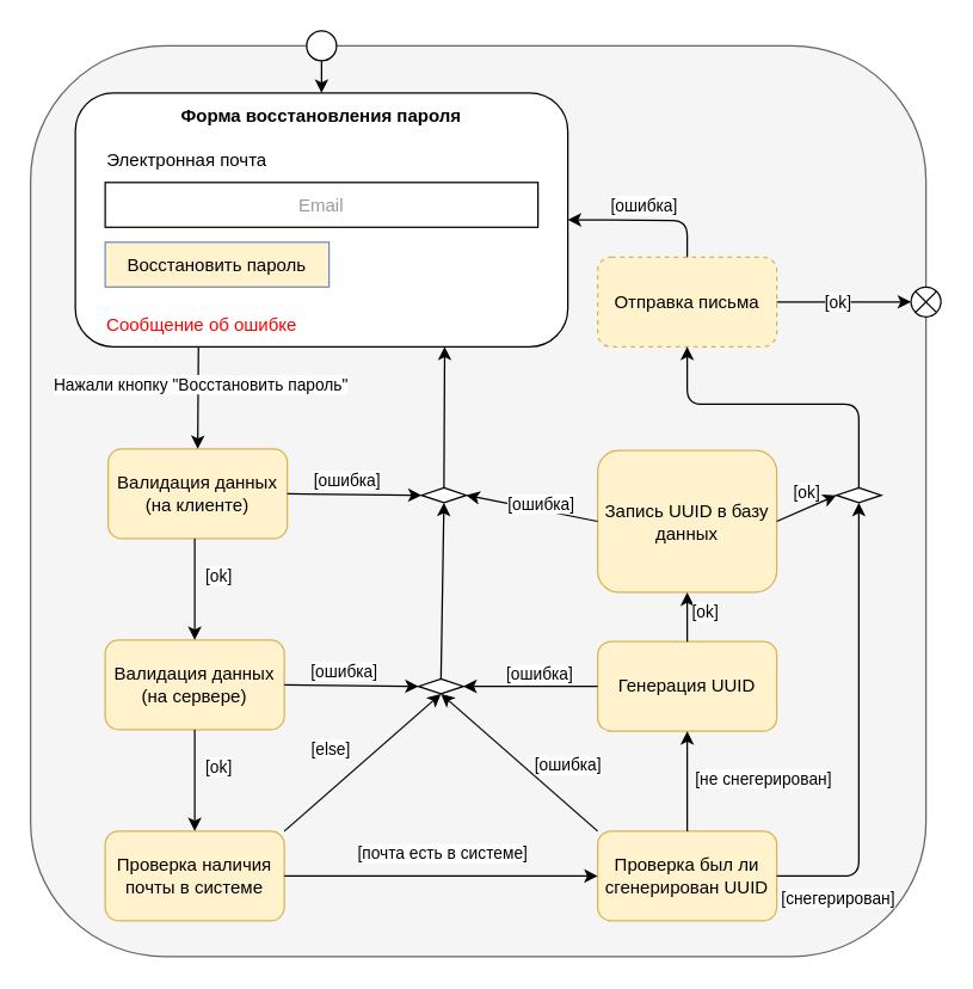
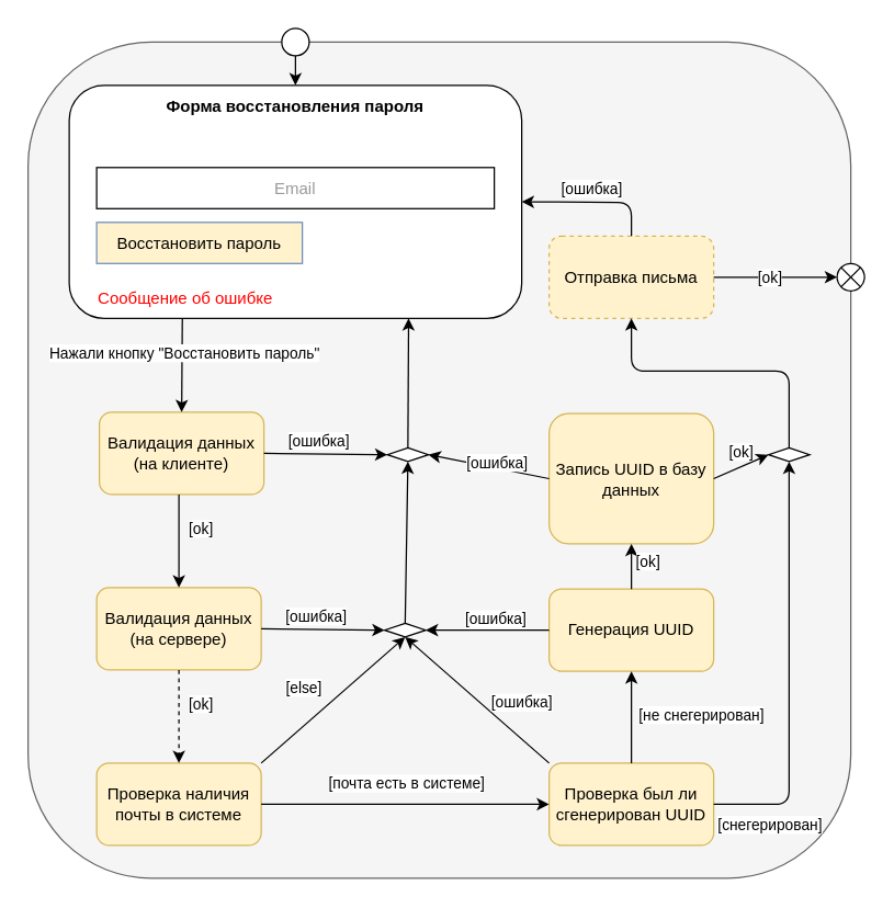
  <mxCell id="0" />
  <mxCell id="1" parent="0" />
  <mxCell id="2" value="" style="rounded=1;whiteSpace=wrap;html=1;fillColor=#f5f5f5;fontColor=#333333;strokeColor=#666666;" parent="1" vertex="1"><mxGeometry x="20" y="30" width="600" height="610" as="geometry" /></mxCell>
  <mxCell id="3" value="" style="rounded=1;whiteSpace=wrap;html=1;" parent="1" vertex="1"><mxGeometry x="50" y="61.53" width="330" height="170" as="geometry" /></mxCell>
  <mxCell id="4" value="&lt;b&gt;Форма восстановления пароля&lt;/b&gt;" style="text;html=1;strokeColor=none;fillColor=none;align=center;verticalAlign=middle;whiteSpace=wrap;rounded=0;" parent="1" vertex="1"><mxGeometry x="120" y="61.53" width="190" height="30" as="geometry" /></mxCell>
- <mxCell id="5" value="Электронная почта" style="text;html=1;strokeColor=none;fillColor=none;align=center;verticalAlign=middle;whiteSpace=wrap;rounded=0;" parent="1" vertex="1"><mxGeometry x="70" y="91.53" width="110" height="30" as="geometry" /></mxCell>
  <mxCell id="6" value="&lt;font color=&quot;#999999&quot;&gt;Email&lt;/font&gt;" style="rounded=0;whiteSpace=wrap;html=1;" parent="1" vertex="1"><mxGeometry x="70" y="121.53" width="290" height="30" as="geometry" /></mxCell>
  <mxCell id="7" value="Восстановить пароль" style="rounded=0;whiteSpace=wrap;html=1;fillColor=#fff2cc;strokeColor=#6c8ebf;" parent="1" vertex="1"><mxGeometry x="70" y="161.53" width="150" height="30" as="geometry" /></mxCell>
  <mxCell id="8" value="&lt;font color=&quot;#ff0000&quot;&gt;Сообщение об ошибке&lt;/font&gt;" style="text;html=1;strokeColor=none;fillColor=none;align=center;verticalAlign=middle;whiteSpace=wrap;rounded=0;" parent="1" vertex="1"><mxGeometry x="70" y="201.53" width="130" height="30" as="geometry" /></mxCell>
  <mxCell id="9" value="" style="ellipse;whiteSpace=wrap;html=1;" parent="1" vertex="1"><mxGeometry x="205" y="20" width="20" height="20" as="geometry" /></mxCell>
  <mxCell id="10" value="" style="endArrow=classic;html=1;rounded=1;exitX=0.5;exitY=1;exitDx=0;exitDy=0;curved=0;entryX=0.5;entryY=0;entryDx=0;entryDy=0;" parent="1" source="9" target="3" edge="1"><mxGeometry width="50" height="50" relative="1" as="geometry"><mxPoint x="225" y="630" as="sourcePoint" /><mxPoint x="225" y="610" as="targetPoint" /></mxGeometry></mxCell>
  <mxCell id="11" value="Валидация данных (на клиенте)" style="rounded=1;whiteSpace=wrap;html=1;fillColor=#fff2cc;strokeColor=#d6b656;" parent="1" vertex="1"><mxGeometry x="72" y="300" width="120" height="60" as="geometry" /></mxCell>
  <mxCell id="12" value="" style="endArrow=classic;html=1;rounded=1;entryX=0.5;entryY=0;entryDx=0;entryDy=0;curved=0;exitX=0.25;exitY=1;exitDx=0;exitDy=0;" parent="1" source="3" target="11" edge="1"><mxGeometry width="50" height="50" relative="1" as="geometry"><mxPoint x="390" y="157" as="sourcePoint" /><mxPoint x="610" y="157" as="targetPoint" /></mxGeometry></mxCell>
  <mxCell id="13" value="Нажали кнопку &quot;Восстановить пароль&quot;" style="edgeLabel;html=1;align=center;verticalAlign=middle;resizable=0;points=[];" parent="12" vertex="1" connectable="0"><mxGeometry x="-0.019" y="1" relative="1" as="geometry"><mxPoint y="-9" as="offset" /></mxGeometry></mxCell>
  <mxCell id="14" value="" style="rhombus;whiteSpace=wrap;html=1;" parent="1" vertex="1"><mxGeometry x="282" y="326" width="30" height="10" as="geometry" /></mxCell>
  <mxCell id="15" value="" style="endArrow=classic;html=1;rounded=1;entryX=0.75;entryY=1;entryDx=0;entryDy=0;curved=0;exitX=0.5;exitY=0;exitDx=0;exitDy=0;" parent="1" source="14" target="3" edge="1"><mxGeometry width="50" height="50" relative="1" as="geometry"><mxPoint x="625" y="162" as="sourcePoint" /><mxPoint x="624.17" y="250.17" as="targetPoint" /></mxGeometry></mxCell>
  <mxCell id="16" value="" style="endArrow=classic;html=1;rounded=1;entryX=0;entryY=0.5;entryDx=0;entryDy=0;curved=0;exitX=1;exitY=0.5;exitDx=0;exitDy=0;" parent="1" source="11" target="14" edge="1"><mxGeometry width="50" height="50" relative="1" as="geometry"><mxPoint x="307" y="336" as="sourcePoint" /><mxPoint x="308" y="242" as="targetPoint" /></mxGeometry></mxCell>
  <mxCell id="17" value="[ошибка]" style="edgeLabel;html=1;align=center;verticalAlign=middle;resizable=0;points=[];" parent="16" vertex="1" connectable="0"><mxGeometry x="-0.136" y="3" relative="1" as="geometry"><mxPoint y="-7" as="offset" /></mxGeometry></mxCell>
  <mxCell id="18" value="Валидация данных (на сервере)" style="rounded=1;whiteSpace=wrap;html=1;fillColor=#fff2cc;strokeColor=#d6b656;" parent="1" vertex="1"><mxGeometry x="70" y="428" width="120" height="60" as="geometry" /></mxCell>
  <mxCell id="19" value="" style="endArrow=classic;html=1;rounded=1;entryX=0.5;entryY=0;entryDx=0;entryDy=0;curved=0;" parent="1" target="18" edge="1"><mxGeometry width="50" height="50" relative="1" as="geometry"><mxPoint x="130" y="360" as="sourcePoint" /><mxPoint x="608" y="285" as="targetPoint" /></mxGeometry></mxCell>
  <mxCell id="20" value="[ok]" style="edgeLabel;html=1;align=center;verticalAlign=middle;resizable=0;points=[];" parent="19" vertex="1" connectable="0"><mxGeometry x="-0.019" y="1" relative="1" as="geometry"><mxPoint x="14" y="-9" as="offset" /></mxGeometry></mxCell>
  <mxCell id="21" value="" style="rhombus;whiteSpace=wrap;html=1;" parent="1" vertex="1"><mxGeometry x="280" y="454" width="30" height="10" as="geometry" /></mxCell>
  <mxCell id="22" value="" style="endArrow=classic;html=1;rounded=1;entryX=0.5;entryY=1;entryDx=0;entryDy=0;curved=0;exitX=0.5;exitY=0;exitDx=0;exitDy=0;" parent="1" source="21" target="14" edge="1"><mxGeometry width="50" height="50" relative="1" as="geometry"><mxPoint x="623" y="290" as="sourcePoint" /><mxPoint x="296" y="360" as="targetPoint" /></mxGeometry></mxCell>
  <mxCell id="23" value="" style="endArrow=classic;html=1;rounded=1;entryX=0;entryY=0.5;entryDx=0;entryDy=0;curved=0;exitX=1;exitY=0.5;exitDx=0;exitDy=0;" parent="1" source="18" target="21" edge="1"><mxGeometry width="50" height="50" relative="1" as="geometry"><mxPoint x="305" y="464" as="sourcePoint" /><mxPoint x="306" y="370" as="targetPoint" /></mxGeometry></mxCell>
  <mxCell id="24" value="[ошибка]" style="edgeLabel;html=1;align=center;verticalAlign=middle;resizable=0;points=[];" parent="23" vertex="1" connectable="0"><mxGeometry x="-0.136" y="3" relative="1" as="geometry"><mxPoint y="-7" as="offset" /></mxGeometry></mxCell>
  <mxCell id="25" value="Проверка наличия почты в системе" style="rounded=1;whiteSpace=wrap;html=1;fillColor=#fff2cc;strokeColor=#d6b656;" parent="1" vertex="1"><mxGeometry x="70" y="556" width="120" height="60" as="geometry" /></mxCell>
- <mxCell id="26" value="" style="endArrow=classic;html=1;rounded=1;entryX=0.5;entryY=0;entryDx=0;entryDy=0;curved=0;exitX=0.5;exitY=1;exitDx=0;exitDy=0;" parent="1" source="18" target="25" edge="1"><mxGeometry width="50" height="50" relative="1" as="geometry"><mxPoint x="130" y="488" as="sourcePoint" /><mxPoint x="608" y="413" as="targetPoint" /></mxGeometry></mxCell>
+ <mxCell id="26" value="" style="endArrow=classic;html=1;rounded=1;entryX=0.5;entryY=0;entryDx=0;entryDy=0;curved=0;exitX=0.5;exitY=1;exitDx=0;exitDy=0;dashed=1;" parent="1" source="18" target="25" edge="1"><mxGeometry width="50" height="50" relative="1" as="geometry"><mxPoint x="130" y="488" as="sourcePoint" /><mxPoint x="608" y="413" as="targetPoint" /></mxGeometry></mxCell>
  <mxCell id="27" value="[ok]" style="edgeLabel;html=1;align=center;verticalAlign=middle;resizable=0;points=[];" parent="26" vertex="1" connectable="0"><mxGeometry x="-0.019" y="1" relative="1" as="geometry"><mxPoint x="14" y="-9" as="offset" /></mxGeometry></mxCell>
  <mxCell id="28" value="" style="endArrow=classic;html=1;rounded=1;curved=0;exitX=1;exitY=0;exitDx=0;exitDy=0;entryX=0.5;entryY=1;entryDx=0;entryDy=0;" parent="1" source="25" target="21" edge="1"><mxGeometry width="50" height="50" relative="1" as="geometry"><mxPoint x="305" y="592" as="sourcePoint" /><mxPoint x="306" y="498" as="targetPoint" /></mxGeometry></mxCell>
  <mxCell id="29" value="[else]" style="edgeLabel;html=1;align=center;verticalAlign=middle;resizable=0;points=[];" parent="28" vertex="1" connectable="0"><mxGeometry x="-0.136" y="3" relative="1" as="geometry"><mxPoint x="-13" y="-14" as="offset" /></mxGeometry></mxCell>
  <mxCell id="30" value="Проверка был ли сгенерирован UUID" style="rounded=1;whiteSpace=wrap;html=1;fillColor=#fff2cc;strokeColor=#d6b656;" parent="1" vertex="1"><mxGeometry x="400" y="556" width="120" height="60" as="geometry" /></mxCell>
  <mxCell id="31" value="" style="endArrow=classic;html=1;rounded=1;curved=0;exitX=1;exitY=0.5;exitDx=0;exitDy=0;entryX=0;entryY=0.5;entryDx=0;entryDy=0;" parent="1" source="25" target="30" edge="1"><mxGeometry width="50" height="50" relative="1" as="geometry"><mxPoint x="200" y="566" as="sourcePoint" /><mxPoint x="305" y="474" as="targetPoint" /></mxGeometry></mxCell>
  <mxCell id="32" value="[почта есть в системе]" style="edgeLabel;html=1;align=center;verticalAlign=middle;resizable=0;points=[];" parent="31" vertex="1" connectable="0"><mxGeometry x="-0.136" y="3" relative="1" as="geometry"><mxPoint x="14" y="-13" as="offset" /></mxGeometry></mxCell>
  <mxCell id="33" value="Генерация UUID" style="rounded=1;whiteSpace=wrap;html=1;fillColor=#fff2cc;strokeColor=#d6b656;" parent="1" vertex="1"><mxGeometry x="400" y="429" width="120" height="60" as="geometry" /></mxCell>
  <mxCell id="34" value="" style="endArrow=classic;html=1;rounded=1;entryX=0.5;entryY=1;entryDx=0;entryDy=0;curved=0;exitX=0;exitY=0;exitDx=0;exitDy=0;" parent="1" source="30" target="21" edge="1"><mxGeometry width="50" height="50" relative="1" as="geometry"><mxPoint x="200" y="468" as="sourcePoint" /><mxPoint x="290" y="469" as="targetPoint" /></mxGeometry></mxCell>
  <mxCell id="35" value="[ошибка]" style="edgeLabel;html=1;align=center;verticalAlign=middle;resizable=0;points=[];" parent="34" vertex="1" connectable="0"><mxGeometry x="-0.136" y="3" relative="1" as="geometry"><mxPoint x="27" y="-7" as="offset" /></mxGeometry></mxCell>
  <mxCell id="36" value="Запись UUID в базу данных" style="rounded=1;whiteSpace=wrap;html=1;fillColor=#fff2cc;strokeColor=#d6b656;" parent="1" vertex="1"><mxGeometry x="400" y="301" width="120" height="95" as="geometry" /></mxCell>
  <mxCell id="37" value="" style="endArrow=classic;html=1;rounded=1;entryX=1;entryY=0.5;entryDx=0;entryDy=0;curved=0;exitX=0;exitY=0.5;exitDx=0;exitDy=0;" parent="1" source="33" target="21" edge="1"><mxGeometry width="50" height="50" relative="1" as="geometry"><mxPoint x="410" y="566" as="sourcePoint" /><mxPoint x="305" y="474" as="targetPoint" /></mxGeometry></mxCell>
  <mxCell id="38" value="[ошибка]" style="edgeLabel;html=1;align=center;verticalAlign=middle;resizable=0;points=[];" parent="37" vertex="1" connectable="0"><mxGeometry x="-0.136" y="3" relative="1" as="geometry"><mxPoint x="-1" y="-12" as="offset" /></mxGeometry></mxCell>
  <mxCell id="39" value="" style="endArrow=classic;html=1;rounded=1;entryX=1;entryY=0.5;entryDx=0;entryDy=0;curved=0;exitX=0;exitY=0.5;exitDx=0;exitDy=0;" parent="1" source="36" target="14" edge="1"><mxGeometry width="50" height="50" relative="1" as="geometry"><mxPoint x="410" y="469" as="sourcePoint" /><mxPoint x="320" y="469" as="targetPoint" /></mxGeometry></mxCell>
  <mxCell id="40" value="[ошибка]" style="edgeLabel;html=1;align=center;verticalAlign=middle;resizable=0;points=[];" parent="39" vertex="1" connectable="0"><mxGeometry x="-0.136" y="3" relative="1" as="geometry"><mxPoint y="-7" as="offset" /></mxGeometry></mxCell>
  <mxCell id="41" value="" style="shape=sumEllipse;perimeter=ellipsePerimeter;html=1;backgroundOutline=1;" parent="1" vertex="1"><mxGeometry x="610" y="191.53" width="20" height="20" as="geometry" /></mxCell>
  <mxCell id="42" value="" style="endArrow=classic;html=1;rounded=1;entryX=0;entryY=0.5;entryDx=0;entryDy=0;curved=0;exitX=1;exitY=0.5;exitDx=0;exitDy=0;" parent="1" source="36" target="50" edge="1"><mxGeometry width="50" height="50" relative="1" as="geometry"><mxPoint x="307" y="336" as="sourcePoint" /><mxPoint x="308" y="242" as="targetPoint" /></mxGeometry></mxCell>
  <mxCell id="43" value="[ok]" style="edgeLabel;html=1;align=center;verticalAlign=middle;resizable=0;points=[];" parent="42" vertex="1" connectable="0"><mxGeometry x="0.019" y="-2" relative="1" as="geometry"><mxPoint x="-1" y="-13" as="offset" /></mxGeometry></mxCell>
  <mxCell id="44" value="" style="endArrow=classic;html=1;rounded=1;entryX=0.5;entryY=1;entryDx=0;entryDy=0;curved=0;exitX=0.5;exitY=0;exitDx=0;exitDy=0;" parent="1" source="33" target="36" edge="1"><mxGeometry width="50" height="50" relative="1" as="geometry"><mxPoint x="530" y="341" as="sourcePoint" /><mxPoint x="603" y="462" as="targetPoint" /></mxGeometry></mxCell>
  <mxCell id="45" value="[ok]" style="edgeLabel;html=1;align=center;verticalAlign=middle;resizable=0;points=[];" parent="44" vertex="1" connectable="0"><mxGeometry x="0.019" y="-2" relative="1" as="geometry"><mxPoint x="9" y="-4" as="offset" /></mxGeometry></mxCell>
  <mxCell id="46" value="" style="endArrow=classic;html=1;rounded=1;entryX=0.5;entryY=1;entryDx=0;entryDy=0;curved=0;exitX=0.5;exitY=0;exitDx=0;exitDy=0;" parent="1" source="30" target="33" edge="1"><mxGeometry width="50" height="50" relative="1" as="geometry"><mxPoint x="470" y="439" as="sourcePoint" /><mxPoint x="470" y="371" as="targetPoint" /></mxGeometry></mxCell>
  <mxCell id="47" value="[не снегерирован]" style="edgeLabel;html=1;align=center;verticalAlign=middle;resizable=0;points=[];" parent="46" vertex="1" connectable="0"><mxGeometry x="0.019" y="-2" relative="1" as="geometry"><mxPoint x="48" y="-2" as="offset" /></mxGeometry></mxCell>
  <mxCell id="48" value="" style="endArrow=classic;html=1;rounded=1;entryX=0.5;entryY=1;entryDx=0;entryDy=0;curved=0;exitX=1;exitY=0.5;exitDx=0;exitDy=0;" parent="1" source="30" target="50" edge="1"><mxGeometry width="50" height="50" relative="1" as="geometry"><mxPoint x="470" y="566" as="sourcePoint" /><mxPoint x="470" y="499" as="targetPoint" /><Array as="points"><mxPoint x="575" y="586" /></Array></mxGeometry></mxCell>
  <mxCell id="49" value="[снегерирован]" style="edgeLabel;html=1;align=center;verticalAlign=middle;resizable=0;points=[];" parent="48" vertex="1" connectable="0"><mxGeometry x="0.019" y="-2" relative="1" as="geometry"><mxPoint x="-17" y="114" as="offset" /></mxGeometry></mxCell>
  <mxCell id="50" value="" style="rhombus;whiteSpace=wrap;html=1;" parent="1" vertex="1"><mxGeometry x="560" y="326" width="30" height="10" as="geometry" /></mxCell>
  <mxCell id="51" value="Отправка письма" style="rounded=1;whiteSpace=wrap;html=1;fillColor=#fff2cc;strokeColor=#d6b656;dashed=1;" vertex="1" parent="1"><mxGeometry x="400" y="171.53" width="120" height="60" as="geometry" /></mxCell>
  <mxCell id="52" value="" style="endArrow=classic;html=1;rounded=1;entryX=0;entryY=0.5;entryDx=0;entryDy=0;curved=0;exitX=1;exitY=0.5;exitDx=0;exitDy=0;" edge="1" parent="1" source="51" target="41"><mxGeometry width="50" height="50" relative="1" as="geometry"><mxPoint x="470" y="439" as="sourcePoint" /><mxPoint x="470" y="371" as="targetPoint" /></mxGeometry></mxCell>
  <mxCell id="53" value="[ok]" style="edgeLabel;html=1;align=center;verticalAlign=middle;resizable=0;points=[];" vertex="1" connectable="0" parent="52"><mxGeometry x="0.019" y="-2" relative="1" as="geometry"><mxPoint x="-6" y="-2" as="offset" /></mxGeometry></mxCell>
  <mxCell id="54" value="" style="endArrow=classic;html=1;rounded=1;entryX=1;entryY=0.5;entryDx=0;entryDy=0;curved=0;exitX=0.5;exitY=0;exitDx=0;exitDy=0;" edge="1" parent="1" source="51" target="3"><mxGeometry width="50" height="50" relative="1" as="geometry"><mxPoint x="410" y="341" as="sourcePoint" /><mxPoint x="322" y="341" as="targetPoint" /><Array as="points"><mxPoint x="460" y="147" /></Array></mxGeometry></mxCell>
  <mxCell id="55" value="[ошибка]" style="edgeLabel;html=1;align=center;verticalAlign=middle;resizable=0;points=[];" vertex="1" connectable="0" parent="54"><mxGeometry x="-0.136" y="3" relative="1" as="geometry"><mxPoint x="-9" y="-13" as="offset" /></mxGeometry></mxCell>
  <mxCell id="56" value="" style="endArrow=classic;html=1;rounded=1;entryX=0.5;entryY=1;entryDx=0;entryDy=0;curved=0;exitX=0.5;exitY=0;exitDx=0;exitDy=0;" edge="1" parent="1" source="50" target="51"><mxGeometry width="50" height="50" relative="1" as="geometry"><mxPoint x="307" y="336" as="sourcePoint" /><mxPoint x="308" y="242" as="targetPoint" /><Array as="points"><mxPoint x="575" y="270" /><mxPoint x="460" y="270" /></Array></mxGeometry></mxCell>
